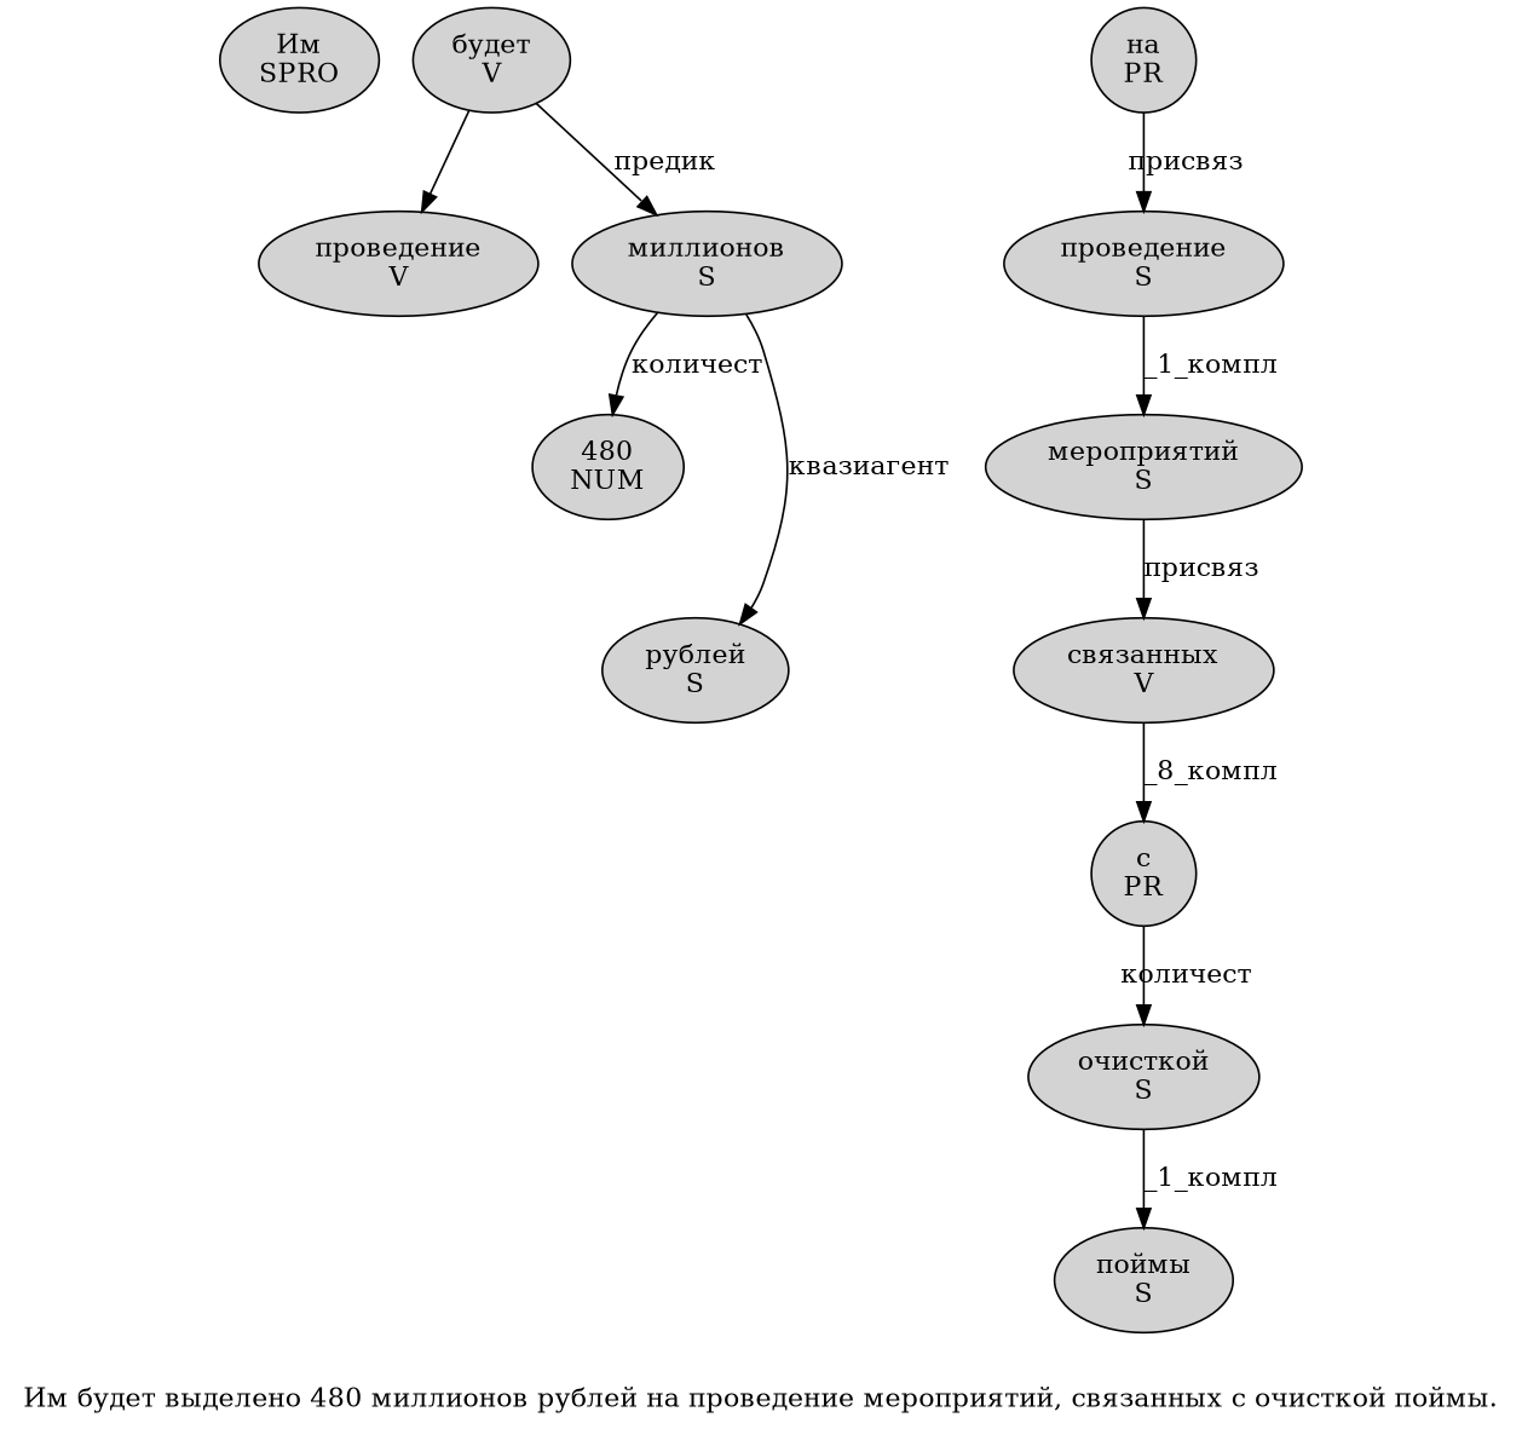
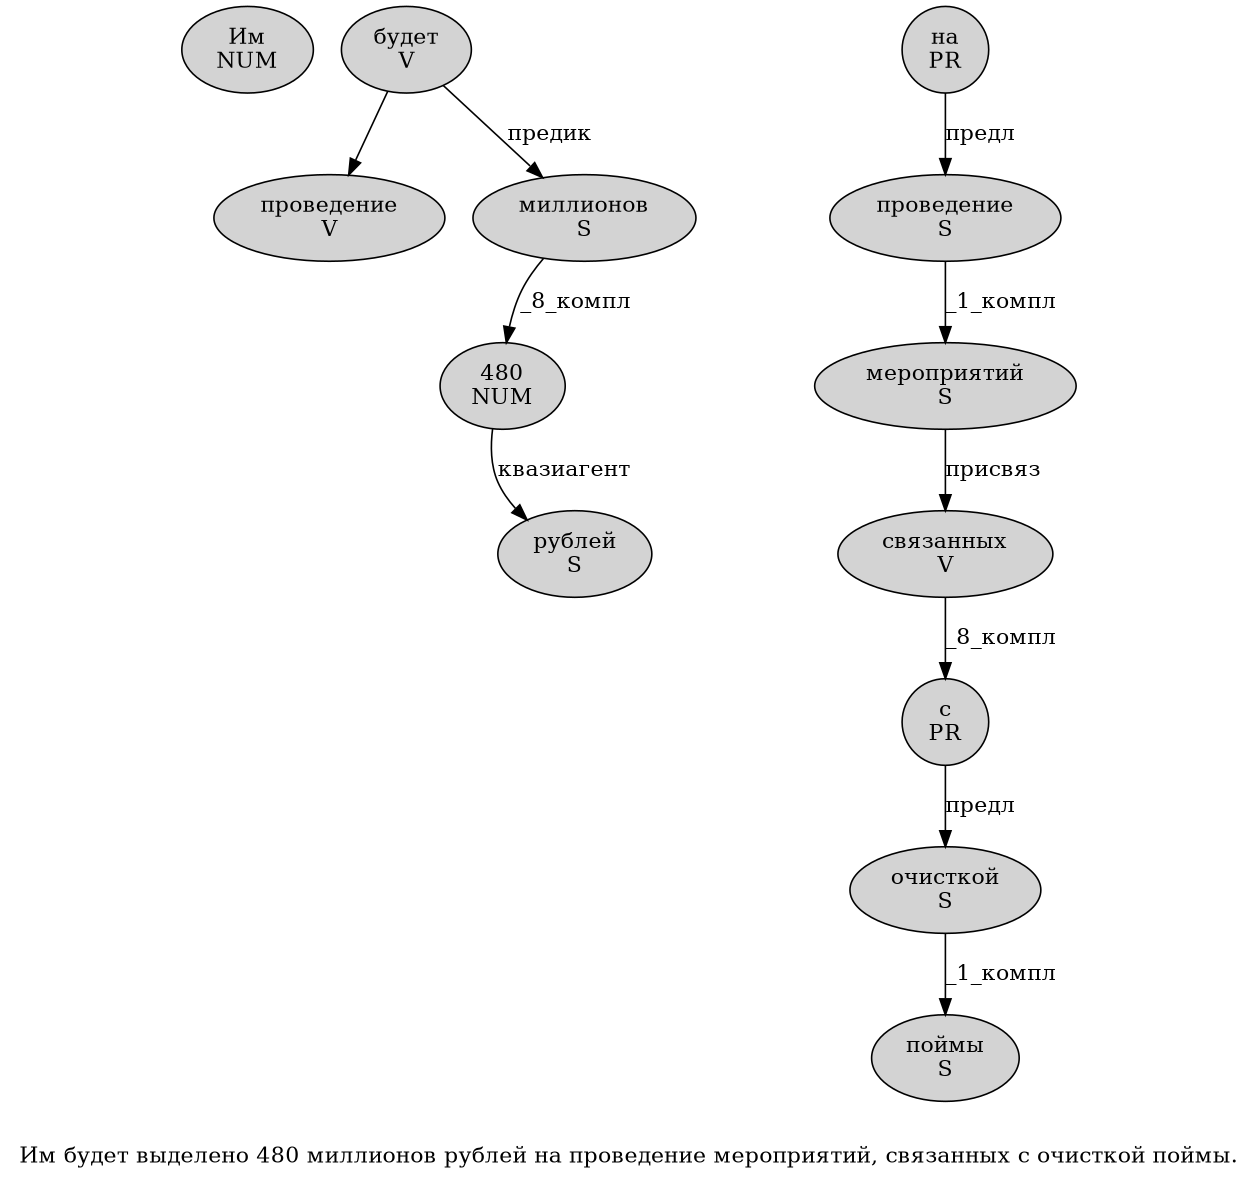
  digraph {
    label="Им будет выделено 480 миллионов рублей на проведение мероприятий, связанных с очисткой поймы."
    node [fillcolor=lightgray penwidth=1 shape=ellipse style=filled]
-   n1 [label="Им\nSPRO"]
+   n1 [label="Им\nNUM"]
    n2 [label="будет\nV"]
    n3 [label="проведение\nV"]
    n4 [label="миллионов\nS"]
    n5 [label="480\nNUM"]
    n6 [label="рублей\nS"]
    n7 [label="на\nPR"]
    n8 [label="проведение\nS"]
    n9 [label="мероприятий\nS"]
    n10 [label="связанных\nV"]
    n11 [label="с\nPR"]
    n12 [label="очисткой\nS"]
    n13 [label="поймы\nS"]
    n2 -> n3
    n2 -> n4 [label="предик"]
-   n4 -> n5 [label="количест"]
-   n4 -> n6 [label="квазиагент"]
-   n7 -> n8 [label="присвяз"]
+   n4 -> n5 [label="_8_компл"]
+   n5 -> n6 [label="квазиагент"]
+   n7 -> n8 [label="предл"]
    n8 -> n9 [label="_1_компл"]
    n9 -> n10 [label="присвяз"]
    n10 -> n11 [label="_8_компл"]
-   n11 -> n12 [label="количест"]
+   n11 -> n12 [label="предл"]
    n12 -> n13 [label="_1_компл"]
  }
